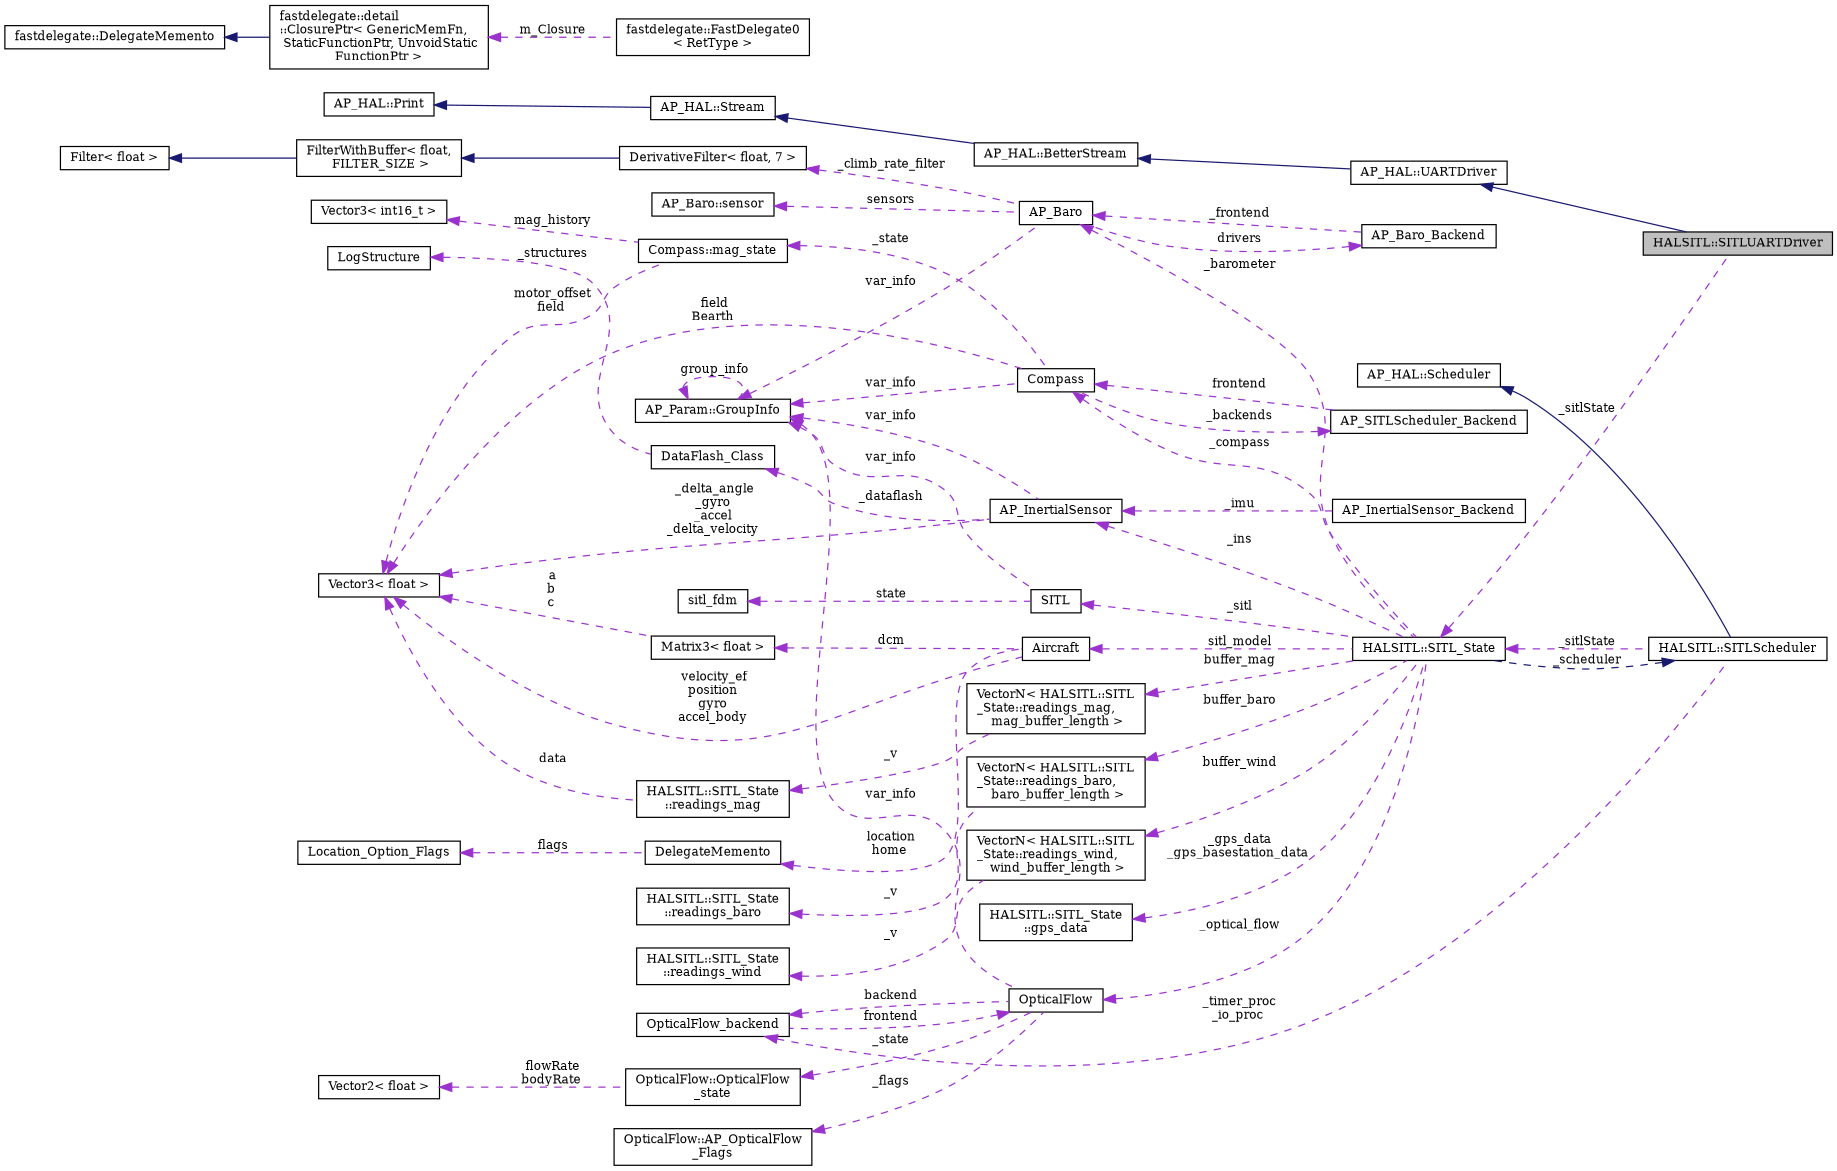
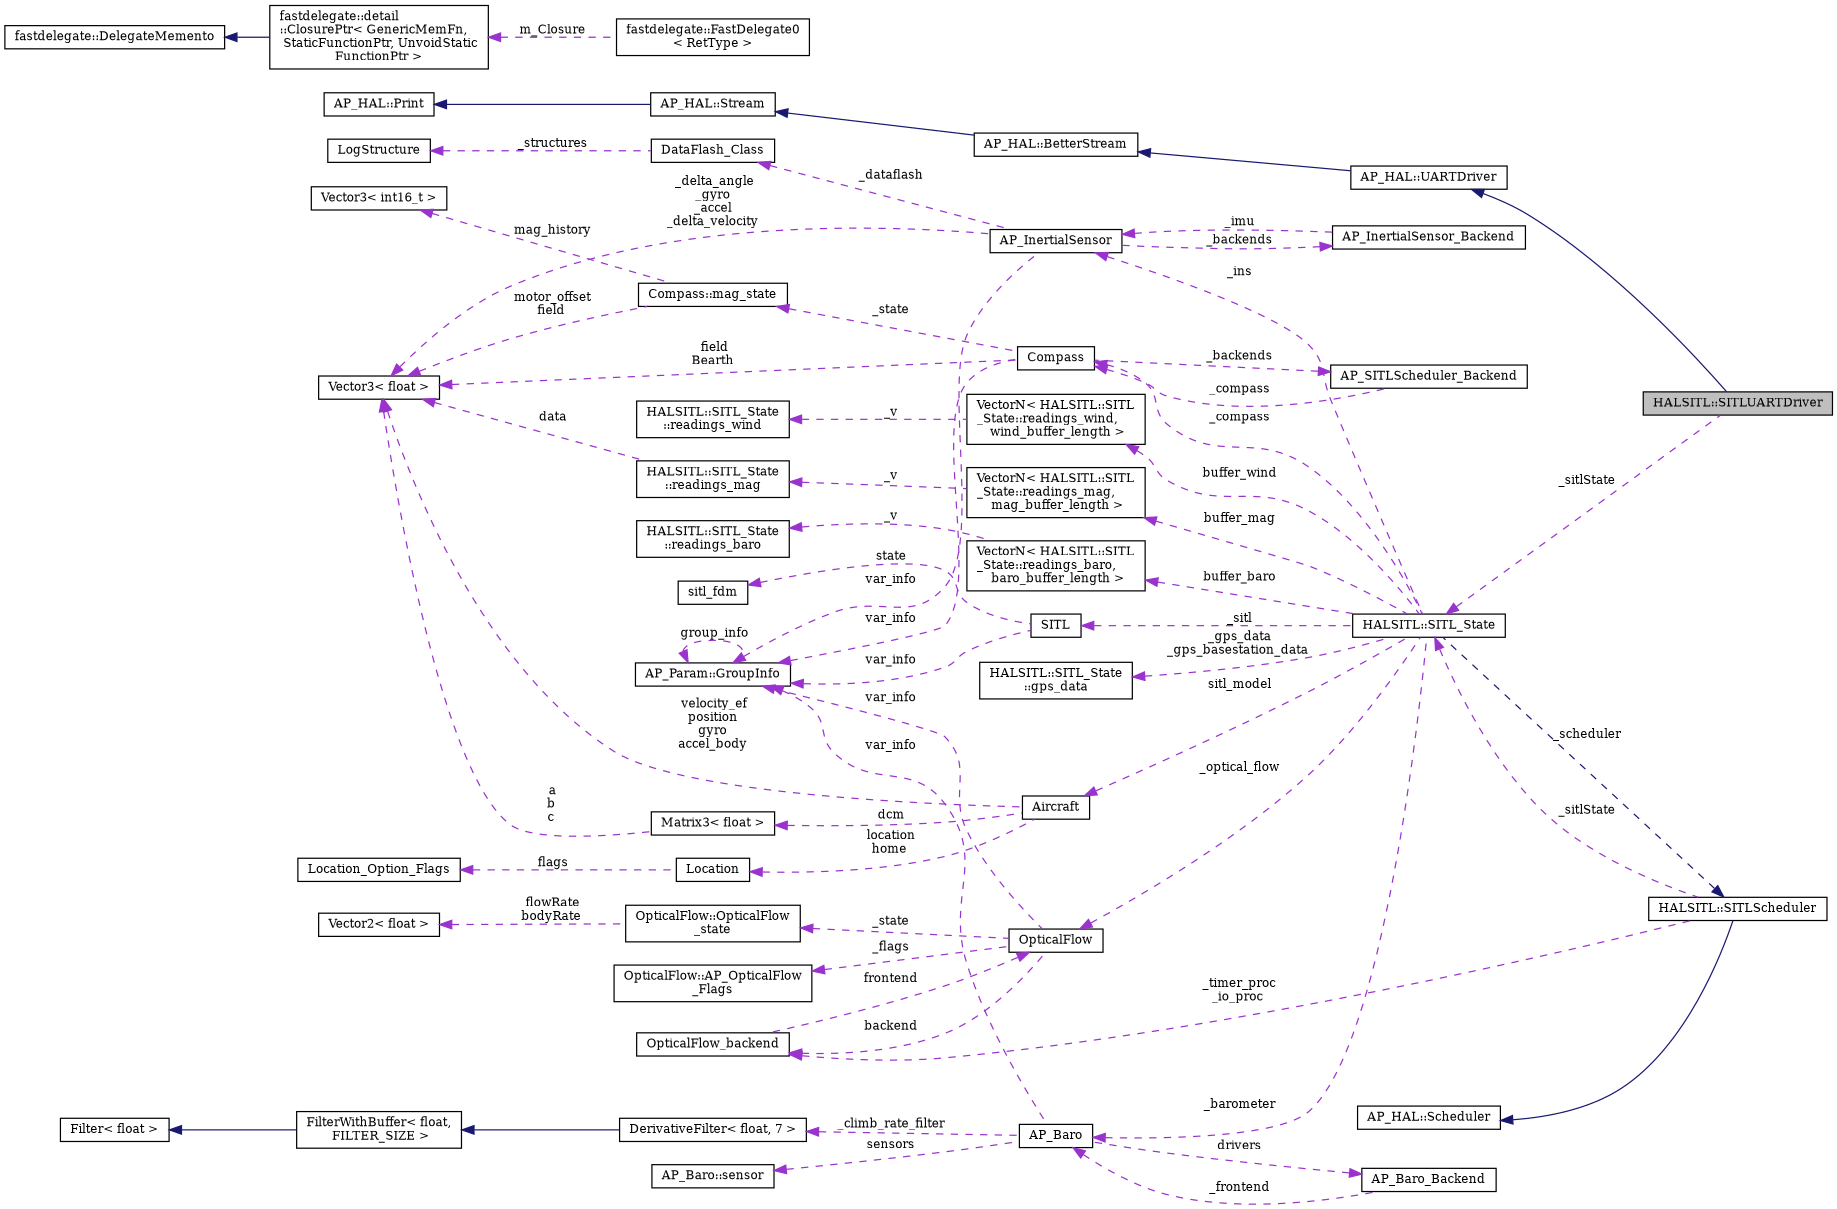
  digraph {
    fontname="DejaVu Serif"
    rankdir=LR
    node [color=black fillcolor=white fontname="DejaVu Serif" fontsize=10 shape=record style=filled]
    edge [color=darkorchid3 dir=back fontname="DejaVu Serif" fontsize=10 labelfontname=Helvetica labelfontsize=10 style=dashed]
    n1 [fillcolor=grey75 fontcolor=black height=0.2 label="HALSITL::SITLUARTDriver" width=0.4]
    n2 [height=0.2 label="AP_HAL::UARTDriver" width=0.4]
    n3 [height=0.2 label="AP_HAL::BetterStream" width=0.4]
    n4 [height=0.2 label="AP_HAL::Stream" width=0.4]
    n5 [height=0.2 label="AP_HAL::Print" width=0.4]
    n6 [height=0.2 label="HALSITL::SITL_State" width=0.4]
    n7 [height=0.2 label="HALSITL::SITLScheduler" width=0.4]
    n8 [height=0.2 label="VectorN\< HALSITL::SITL\l_State::readings_baro,\l baro_buffer_length \>" width=0.4]
    n9 [height=0.2 label="HALSITL::SITL_State\l::readings_baro" width=0.4]
    n10 [height=0.2 label="VectorN\< HALSITL::SITL\l_State::readings_mag,\l mag_buffer_length \>" width=0.4]
    n11 [height=0.2 label="HALSITL::SITL_State\l::readings_mag" width=0.4]
    n12 [height=0.2 label="Vector3\< float \>" width=0.4]
    n13 [height=0.2 label=AP_InertialSensor width=0.4]
    n14 [height=0.2 label=Aircraft width=0.4]
    n15 [height=0.2 label="Matrix3\< float \>" width=0.4]
    n16 [height=0.2 label=Compass width=0.4]
    n17 [height=0.2 label="Compass::mag_state" width=0.4]
    n18 [height=0.2 label=AP_InertialSensor_Backend width=0.4]
    n19 [height=0.2 label=AP_SITLScheduler_Backend width=0.4]
    n20 [height=0.2 label=AP_Baro width=0.4]
    n21 [height=0.2 label=AP_Baro_Backend width=0.4]
    n22 [height=0.2 label="AP_Baro::sensor" width=0.4]
    n23 [height=0.2 label="DerivativeFilter\< float, 7 \>" width=0.4]
    n24 [height=0.2 label="FilterWithBuffer\< float,\l FILTER_SIZE \>" width=0.4]
    n25 [height=0.2 label="Filter\< float \>" width=0.4]
    n26 [height=0.2 label="AP_Param::GroupInfo" width=0.4]
    n27 [height=0.2 label=OpticalFlow width=0.4]
    n28 [height=0.2 label=SITL width=0.4]
    n29 [height=0.2 label=OpticalFlow_backend width=0.4]
    n30 [height=0.2 label="OpticalFlow::OpticalFlow\l_state" width=0.4]
    n31 [height=0.2 label="Vector2\< float \>" width=0.4]
    n32 [height=0.2 label="OpticalFlow::AP_OpticalFlow\l_Flags" width=0.4]
    n33 [height=0.2 label=DataFlash_Class width=0.4]
    n34 [height=0.2 label=LogStructure width=0.4]
    n35 [height=0.2 label="HALSITL::SITL_State\l::gps_data" width=0.4]
-   n36 [height=0.2 label=DelegateMemento width=0.4]
+   n36 [height=0.2 label=Location width=0.4]
    n37 [height=0.2 label=Location_Option_Flags width=0.4]
    n38 [height=0.2 label="AP_HAL::Scheduler" width=0.4]
    n39 [height=0.2 label="fastdelegate::FastDelegate0\l\< RetType \>" width=0.4]
    n40 [height=0.2 label="fastdelegate::detail\l::ClosurePtr\< GenericMemFn,\l StaticFunctionPtr, UnvoidStatic\lFunctionPtr \>" width=0.4]
    n41 [height=0.2 label="fastdelegate::DelegateMemento" width=0.4]
    n42 [height=0.2 label="VectorN\< HALSITL::SITL\l_State::readings_wind,\l wind_buffer_length \>" width=0.4]
    n43 [height=0.2 label="HALSITL::SITL_State\l::readings_wind" width=0.4]
    n44 [height=0.2 label=sitl_fdm width=0.4]
    n45 [height=0.2 label="Vector3\< int16_t \>" width=0.4]
    n2 -> n1 [color=midnightblue style=solid]
    n3 -> n2 [color=midnightblue style=solid]
    n4 -> n3 [color=midnightblue style=solid]
    n5 -> n4 [color=midnightblue style=solid]
    n6 -> n1 [label=" _sitlState"]
    n6 -> n7 [label=" _sitlState"]
    n7 -> n6 [color=midnightblue label=" _scheduler"]
    n8 -> n6 [label=" buffer_baro"]
    n9 -> n8 [label=" _v"]
    n10 -> n6 [label=" buffer_mag"]
    n11 -> n10 [label=" _v"]
    n12 -> n11 [label=" data"]
    n12 -> n13 [label=" _delta_angle\n_gyro\n_accel\n_delta_velocity"]
    n12 -> n14 [label=" velocity_ef\nposition\ngyro\naccel_body"]
    n12 -> n15 [label=" a\nb\nc"]
    n12 -> n16 [label=" field\nBearth"]
    n12 -> n17 [label=" motor_offset\nfield"]
    n13 -> n6 [label=" _ins"]
    n13 -> n18 [label=" _imu"]
    n14 -> n6 [label=" sitl_model"]
    n15 -> n14 [label=" dcm"]
    n16 -> n6 [label=" _compass"]
-   n16 -> n19 [label=" frontend"]
+   n16 -> n19 [label=" _compass"]
    n17 -> n16 [label=" _state"]
+   n18 -> n13 [label=" _backends"]
    n19 -> n16 [label=" _backends"]
    n20 -> n6 [label=" _barometer"]
    n20 -> n21 [label=" _frontend"]
    n21 -> n20 [label=" drivers"]
    n22 -> n20 [label=" sensors"]
    n23 -> n20 [label=" _climb_rate_filter"]
    n24 -> n23 [color=midnightblue style=solid]
    n25 -> n24 [color=midnightblue style=solid]
    n26 -> n13 [label=" var_info"]
    n26 -> n16 [label=" var_info"]
    n26 -> n20 [label=" var_info"]
    n26 -> n26 [label=" group_info"]
    n26 -> n27 [label=" var_info"]
    n26 -> n28 [label=" var_info"]
    n27 -> n6 [label=" _optical_flow"]
    n27 -> n29 [label=" frontend"]
    n28 -> n6 [label=" _sitl"]
    n29 -> n7 [label=" _timer_proc\n_io_proc"]
    n29 -> n27 [label=" backend"]
    n30 -> n27 [label=" _state"]
    n31 -> n30 [label=" flowRate\nbodyRate"]
    n32 -> n27 [label=" _flags"]
    n33 -> n13 [label=" _dataflash"]
    n34 -> n33 [label=" _structures"]
    n35 -> n6 [label=" _gps_data\n_gps_basestation_data"]
    n36 -> n14 [label=" location\nhome"]
    n37 -> n36 [label=" flags"]
    n38 -> n7 [color=midnightblue style=solid]
    n40 -> n39 [label=" m_Closure"]
    n41 -> n40 [color=midnightblue style=solid]
    n42 -> n6 [label=" buffer_wind"]
    n43 -> n42 [label=" _v"]
    n44 -> n28 [label=" state"]
    n45 -> n17 [label=" mag_history"]
  }
